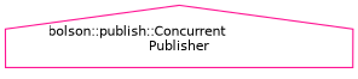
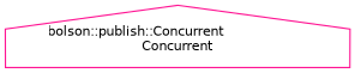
  digraph {
    rankdir=LR
-   n1 [color=deeppink fillcolor=white fontname=Helvetica fontsize=10 height=0.2 label="bolson::publish::Concurrent\lPublisher" shape=house style=filled width=0.4]
+   n1 [color=deeppink fillcolor=white fontname=Helvetica fontsize=10 height=0.2 label="bolson::publish::Concurrent\lConcurrent" shape=house style=filled width=0.4]
  }
